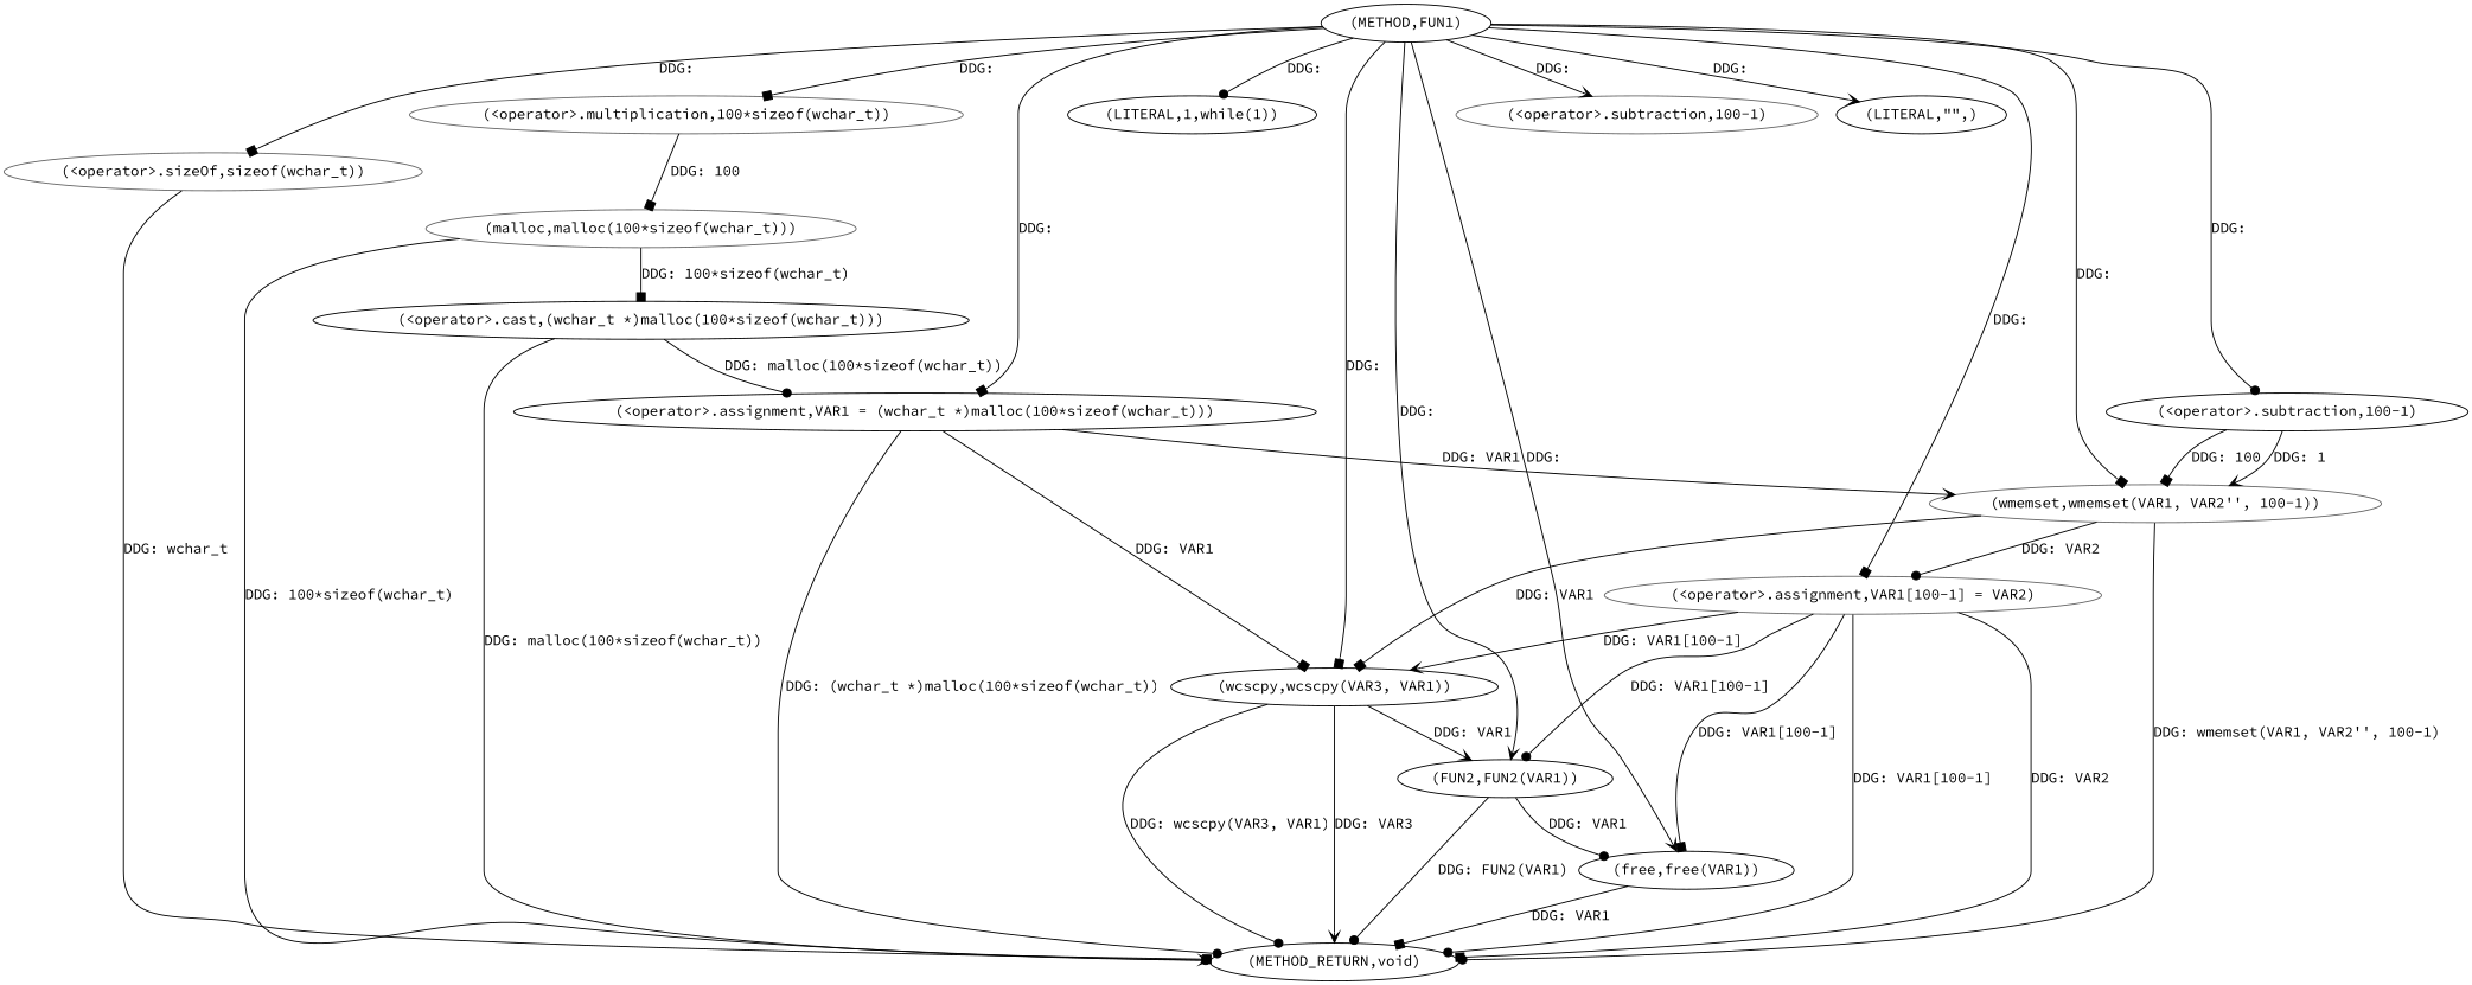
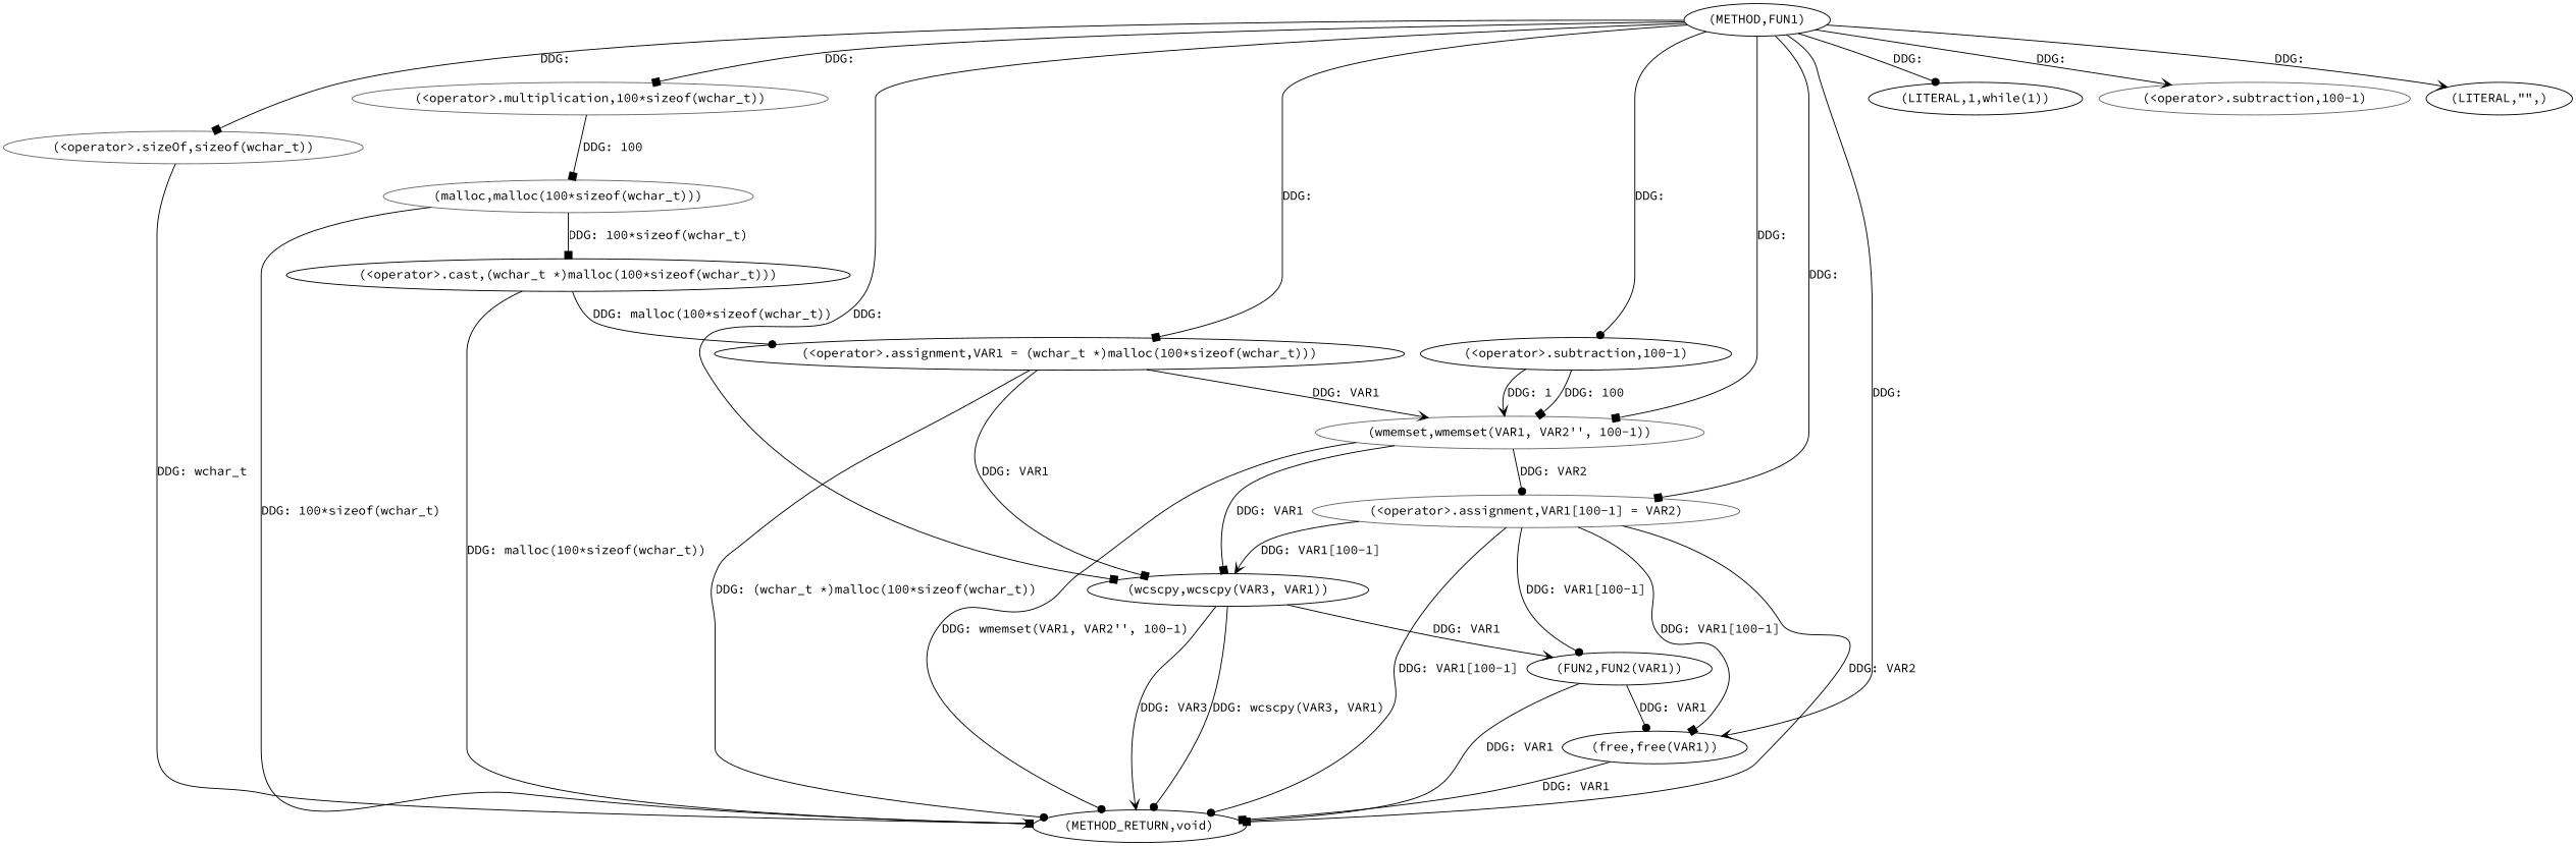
  digraph {
    fontname="Source Code Pro"
    node [color=black fontname="Source Code Pro"]
    edge [arrowhead=box fontname="Source Code Pro"]
    n1 [label="(METHOD,FUN1)"]
    n2 [label="(<operator>.assignment,VAR1 = (wchar_t *)malloc(100*sizeof(wchar_t)))"]
    n3 [color=gray40 label="(<operator>.multiplication,100*sizeof(wchar_t))"]
    n4 [color=gray40 label="(<operator>.sizeOf,sizeof(wchar_t))"]
    n5 [label="(LITERAL,1,while(1))"]
    n6 [color=gray40 label="(wmemset,wmemset(VAR1, VAR2'', 100-1))"]
    n7 [label="(<operator>.subtraction,100-1)"]
    n8 [color=gray40 label="(<operator>.assignment,VAR1[100-1] = VAR2)"]
    n9 [color=gray40 label="(<operator>.subtraction,100-1)"]
    n10 [label="(LITERAL,\"\",)"]
    n11 [label="(wcscpy,wcscpy(VAR3, VAR1))"]
    n12 [label="(FUN2,FUN2(VAR1))"]
    n13 [label="(free,free(VAR1))"]
    n14 [label="(METHOD_RETURN,void)"]
    n15 [color=gray40 label="(malloc,malloc(100*sizeof(wchar_t)))"]
    n16 [label="(<operator>.cast,(wchar_t *)malloc(100*sizeof(wchar_t)))"]
    n1 -> n2 [label="DDG: "]
    n1 -> n3 [label="DDG: "]
    n1 -> n4 [label="DDG: "]
    n1 -> n5 [arrowhead=dot label="DDG: "]
    n1 -> n6 [label="DDG: "]
    n1 -> n7 [arrowhead=dot label="DDG: "]
    n1 -> n8 [label="DDG: "]
    n1 -> n9 [arrowhead=vee label="DDG: "]
    n1 -> n10 [arrowhead=vee label="DDG: "]
    n1 -> n11 [label="DDG: "]
-   n1 -> n12 [arrowhead=vee label="DDG: "]
    n1 -> n13 [arrowhead=vee label="DDG: "]
    n2 -> n6 [arrowhead=vee label="DDG: VAR1"]
    n2 -> n11 [label="DDG: VAR1"]
    n2 -> n14 [arrowhead=dot label="DDG: (wchar_t *)malloc(100*sizeof(wchar_t))"]
    n3 -> n15 [label="DDG: 100"]
    n4 -> n14 [label="DDG: wchar_t"]
    n6 -> n8 [arrowhead=dot label="DDG: VAR2"]
    n6 -> n11 [label="DDG: VAR1"]
    n6 -> n14 [arrowhead=dot label="DDG: wmemset(VAR1, VAR2'', 100-1)"]
    n7 -> n6 [label="DDG: 100"]
    n7 -> n6 [arrowhead=vee label="DDG: 1"]
    n8 -> n11 [arrowhead=vee label="DDG: VAR1[100-1]"]
    n8 -> n12 [arrowhead=dot label="DDG: VAR1[100-1]"]
    n8 -> n13 [label="DDG: VAR1[100-1]"]
    n8 -> n14 [label="DDG: VAR2"]
    n8 -> n14 [arrowhead=dot label="DDG: VAR1[100-1]"]
    n11 -> n12 [arrowhead=vee label="DDG: VAR1"]
    n11 -> n14 [arrowhead=vee label="DDG: VAR3"]
    n11 -> n14 [arrowhead=dot label="DDG: wcscpy(VAR3, VAR1)"]
    n12 -> n13 [arrowhead=dot label="DDG: VAR1"]
-   n12 -> n14 [arrowhead=dot label="DDG: FUN2(VAR1)"]
+   n12 -> n14 [arrowhead=dot label="DDG: VAR1"]
    n13 -> n14 [label="DDG: VAR1"]
    n15 -> n14 [arrowhead=vee label="DDG: 100*sizeof(wchar_t)"]
    n15 -> n16 [label="DDG: 100*sizeof(wchar_t)"]
    n16 -> n2 [arrowhead=dot label="DDG: malloc(100*sizeof(wchar_t))"]
    n16 -> n14 [arrowhead=dot label="DDG: malloc(100*sizeof(wchar_t))"]
  }
